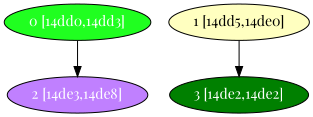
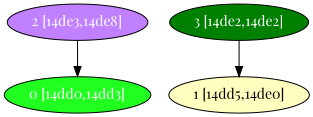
  digraph {
    fontname="Playfair Display"
    node [fontcolor="#ffffff" fontname="Playfair Display" shape=oval style=filled]
    edge [fontname="Playfair Display"]
    n1 [fillcolor="#20FF20" label="0 [14dd0,14dd3]"]
    n2 [fillcolor="#C080FF" label="2 [14de3,14de8]"]
    n3 [fillcolor="#FFFFC0" fontcolor="#000000" label="1 [14dd5,14de0]"]
    n4 [fillcolor="#008000" label="3 [14de2,14de2]"]
-   n1 -> n2
-   n3 -> n4
+   n2 -> n1
+   n4 -> n3
  }
